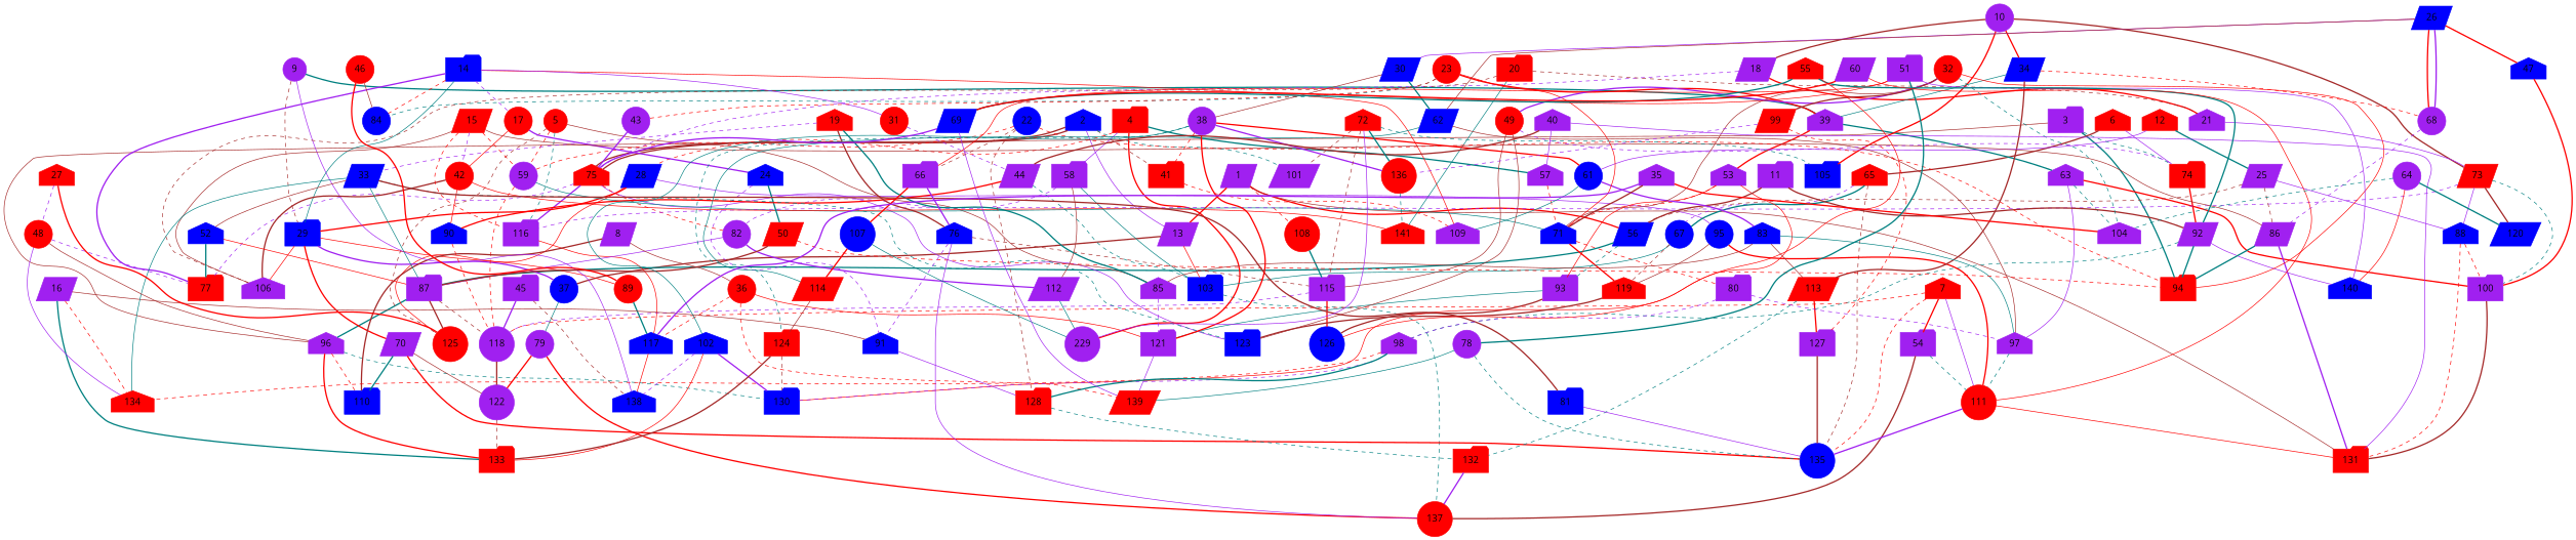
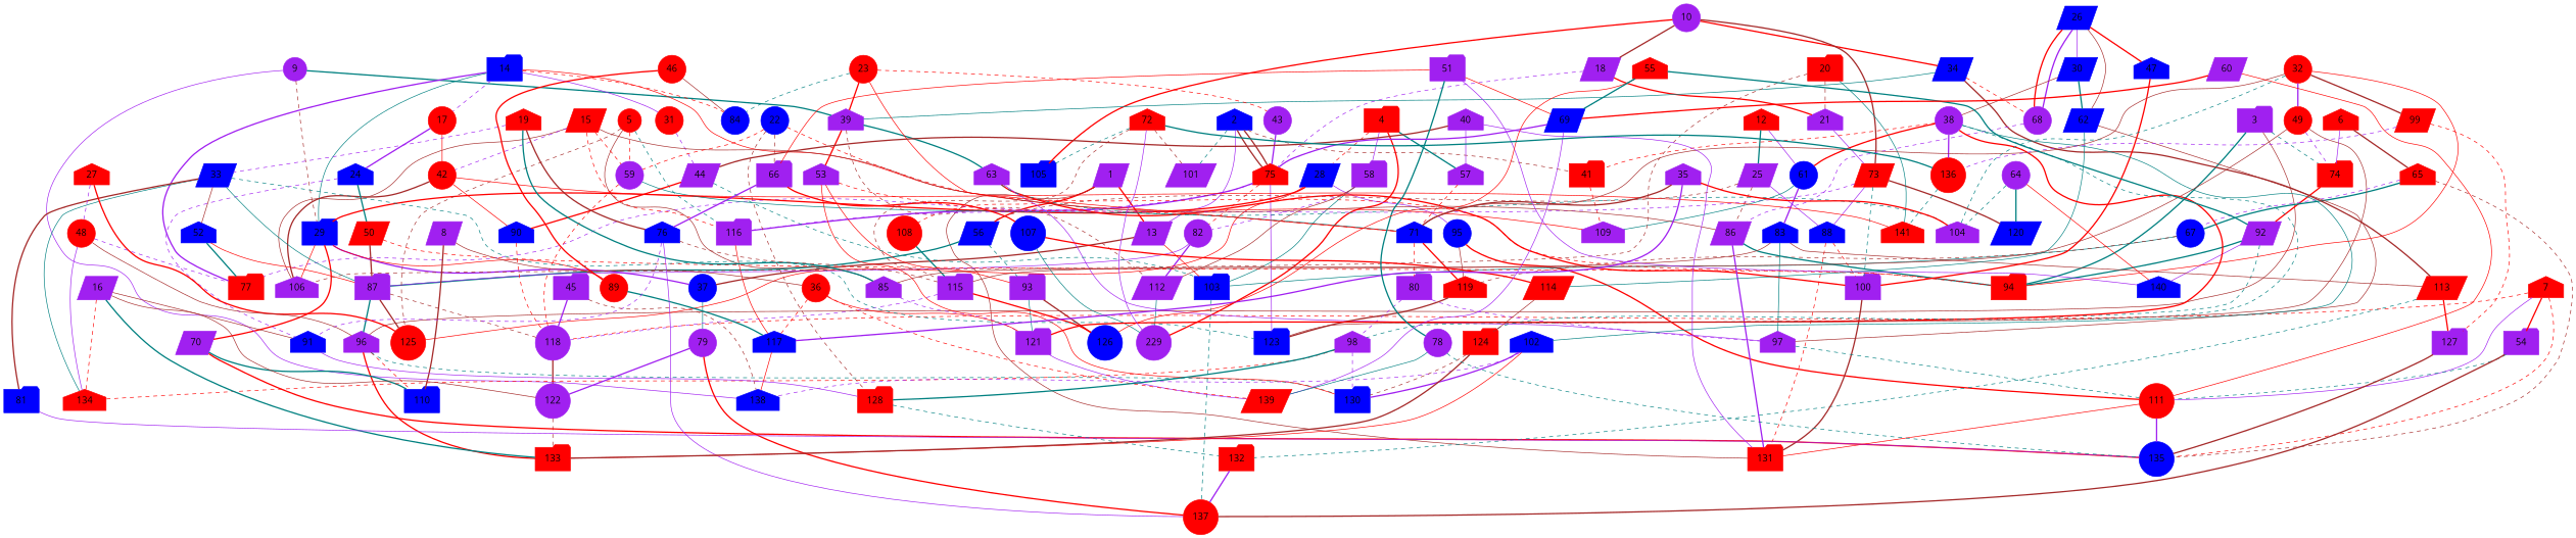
  graph {
    fontname="Open Sans"
    node [color=purple fontname="Open Sans" shape=house style=filled]
    edge [color=red fontname="Open Sans" style=bold]
    1 [shape=parallelogram]
    13 [shape=parallelogram]
    56 [color=blue shape=parallelogram]
    108 [color=red shape=circle]
    131 [color=red shape=folder]
    37 [color=blue shape=circle]
    103 [color=blue shape=folder]
    87 [shape=folder]
    93 [shape=folder]
    115 [shape=folder]
    2 [color=blue]
    41 [color=red shape=folder]
    75 [color=red]
    101 [shape=parallelogram]
    109
    116 [shape=folder]
    77 [color=red shape=folder]
    123 [color=blue shape=folder]
    82 [shape=circle]
    3 [shape=folder]
    74 [color=red shape=folder]
    94 [color=red shape=folder]
    96
    92 [shape=parallelogram]
    110 [color=blue shape=folder]
    133 [color=red shape=folder]
    130 [color=blue shape=folder]
    4 [color=red shape=folder]
    28 [color=blue shape=parallelogram]
    57
    58 [shape=folder]
    n32 [label=229 shape=circle]
    125 [color=red shape=circle]
    29 [color=blue shape=folder]
    95 [color=blue shape=circle]
    71 [color=blue]
    112 [shape=parallelogram]
    5 [color=red shape=circle]
    59 [shape=circle]
    85
    118 [shape=circle]
    121 [shape=folder]
    117 [color=blue]
    6 [color=red]
    65 [color=red]
    135 [color=blue shape=circle]
    67 [color=blue shape=circle]
    7 [color=red]
    54 [shape=folder]
    111 [color=red shape=circle]
    137 [color=red shape=circle]
    122 [shape=circle]
    8 [shape=parallelogram]
    36 [color=red shape=circle]
    139 [color=red shape=parallelogram]
    9 [shape=circle]
    39
    138 [color=blue]
    106
    70 [shape=parallelogram]
    89 [color=red shape=circle]
    53
    63
    10 [shape=circle]
    18 [shape=parallelogram]
    34 [color=blue shape=parallelogram]
    73 [color=red shape=parallelogram]
    105 [color=blue shape=folder]
    21
    68 [shape=circle]
    113 [color=red shape=parallelogram]
    88 [color=blue]
    100 [shape=folder]
    120 [color=blue shape=parallelogram]
-   11 [shape=folder]
    140 [color=blue]
    98
    12 [color=red]
    25 [shape=parallelogram]
    61 [color=blue shape=circle]
    86 [shape=parallelogram]
    83 [color=blue]
    79 [shape=circle]
    14 [color=blue shape=folder]
    17 [color=red shape=circle]
    31 [color=red shape=circle]
    84 [color=blue shape=circle]
    42 [color=red shape=circle]
    24 [color=blue]
    44 [shape=parallelogram]
    15 [color=red shape=parallelogram]
    141 [color=red]
    90 [color=blue]
    16 [shape=parallelogram]
    91 [color=blue]
    134 [color=red]
    128 [color=red shape=folder]
    50 [color=red shape=parallelogram]
    19 [color=red]
    33 [color=blue shape=parallelogram]
    76 [color=blue]
    52 [color=blue]
    81 [color=blue shape=folder]
    20 [color=red shape=folder]
    22 [color=blue shape=circle]
    66 [shape=folder]
    107 [color=blue shape=circle]
    132 [color=red shape=folder]
    23 [color=red shape=circle]
    43 [shape=circle]
    119 [color=red]
    80 [shape=folder]
    26 [color=blue shape=parallelogram]
    30 [color=blue shape=parallelogram]
    47 [color=blue]
    62 [color=blue shape=parallelogram]
    38 [shape=circle]
    97
    114 [color=red shape=parallelogram]
    27 [color=red]
    48 [color=red shape=circle]
    102 [color=blue]
    124 [color=red shape=folder]
    136 [color=red shape=circle]
    32 [color=red shape=circle]
    49 [color=red shape=circle]
    99 [color=red shape=parallelogram]
    104
    127 [shape=folder]
    35
    40
    45 [shape=folder]
    46 [color=red shape=circle]
    126 [color=blue shape=circle]
    51 [shape=folder]
    69 [color=blue shape=parallelogram]
    78 [shape=circle]
    55 [color=red]
    60 [shape=parallelogram]
    64 [shape=circle]
    72 [color=red]
    1 -- 13
    1 -- 56
    1 -- 108 [style=dashed]
    1 -- 131 [color=brown style=solid]
    13 -- 37 [color=brown]
    13 -- 103 [style=solid]
    56 -- 87 [color=teal]
    56 -- 93 [color=teal style=dashed]
    108 -- 115 [color=teal]
    37 -- 79 [color=teal style=solid]
    103 -- 137 [color=teal style=dashed]
    87 -- 96 [color=teal]
    87 -- 125 [color=brown]
    87 -- 118 [color=brown style=dashed]
    93 -- 121 [color=teal style=solid]
    93 -- 126 [color=brown]
    115 -- 118 [color=purple style=dashed]
    115 -- 126
    2 -- 13 [color=purple style=solid]
    2 -- 41 [color=brown style=dashed]
    2 -- 75 [color=brown]
    2 -- 75 [color=brown]
    2 -- 101 [color=teal style=dashed]
    41 -- 109 [style=dashed]
    75 -- 116 [color=purple]
    75 -- 77 [color=purple style=dashed]
    75 -- 123 [color=purple style=solid]
    75 -- 82 [style=dashed]
    116 -- 117 [style=solid]
    82 -- 87 [color=purple style=solid]
    82 -- 112 [color=purple]
    3 -- 74 [color=teal style=dashed]
    3 -- 94 [color=teal]
    3 -- 96 [color=brown style=solid]
    74 -- 92
    96 -- 110 [style=dashed]
    96 -- 133
    96 -- 130 [color=teal style=dashed]
    92 -- 94 [color=teal]
    92 -- 140 [color=purple style=solid]
    92 -- 98 [color=teal style=dashed]
    4 -- 28 [style=dashed]
    4 -- 57 [color=teal]
    4 -- 58 [color=purple style=solid]
    4 -- n32
    28 -- 125 [style=solid]
    28 -- 29
    28 -- 95 [color=purple style=solid]
    57 -- 71 [style=dashed]
    58 -- 103 [color=teal style=solid]
    58 -- 82 [color=purple style=dashed]
    58 -- 112 [color=brown style=solid]
    29 -- 37 [color=purple]
    29 -- 106 [style=solid]
    29 -- 70
    29 -- 89 [style=solid]
    95 -- 111
    95 -- 119 [color=brown style=solid]
    71 -- 119
    71 -- 80 [style=dashed]
    112 -- n32 [color=teal style=solid]
    5 -- 116 [color=teal style=dashed]
    5 -- 125 [color=brown style=dashed]
    5 -- 59 [style=dashed]
    5 -- 85 [color=brown style=solid]
    59 -- 71 [color=teal style=solid]
    59 -- 118 [style=dashed]
    85 -- 121 [color=purple style=dashed]
    118 -- 122 [color=brown]
    121 -- 139 [color=purple style=solid]
    117 -- 138 [style=solid]
    6 -- 74 [color=purple style=solid]
    6 -- 65 [color=brown]
    65 -- 135 [color=brown style=dashed]
    65 -- 67 [color=purple style=dashed]
    65 -- 67 [color=teal]
    67 -- 103 [color=teal style=solid]
    67 -- 119 [color=brown style=dashed]
    7 -- 118 [style=dashed]
    7 -- 135 [style=dashed]
    7 -- 54
    7 -- 111 [color=purple style=solid]
    54 -- 111 [color=teal style=dashed]
    54 -- 137 [color=brown]
    111 -- 131 [style=solid]
    111 -- 135 [color=purple]
    122 -- 133 [color=brown style=dashed]
    8 -- 110 [color=brown]
    8 -- 36 [color=brown style=solid]
    36 -- 121 [style=solid]
    36 -- 117 [style=dashed]
    36 -- 139 [style=dashed]
    9 -- 29 [color=brown style=dashed]
    9 -- 39 [color=teal]
    9 -- 138 [color=purple style=solid]
+   39 -- 112 [color=brown style=dashed]
    39 -- 53
    39 -- 63 [color=teal]
    70 -- 110 [color=teal]
    70 -- 135
    89 -- 117 [color=teal]
    53 -- 93 [style=solid]
    53 -- 130 [style=solid]
    53 -- 71 [style=dashed]
    63 -- 100
    63 -- 97 [color=purple style=solid]
    63 -- 104 [color=teal style=dashed]
    10 -- 18 [color=brown]
    10 -- 34
    10 -- 73 [color=brown]
    10 -- 105
    18 -- 75 [color=purple style=dashed]
    18 -- 21
    34 -- 39 [color=teal style=solid]
    34 -- 68 [style=dashed]
    34 -- 113 [color=brown]
    73 -- 116 [color=purple style=dashed]
    73 -- 88 [color=purple style=solid]
    73 -- 100 [color=teal style=dashed]
    73 -- 120 [color=brown]
    21 -- 73 [color=purple style=solid]
    68 -- 86 [color=purple style=dashed]
    113 -- 132 [color=teal style=dashed]
    113 -- 127
    88 -- 131 [style=dashed]
    88 -- 100 [style=dashed]
    100 -- 131 [color=brown]
-   11 -- 56 [color=brown]
-   11 -- 92 [color=brown]
    98 -- 130 [color=purple style=dashed]
    98 -- 134 [style=dashed]
    98 -- 128 [color=teal]
    12 -- 25 [color=teal]
    12 -- 61 [color=purple style=solid]
    25 -- 56 [color=brown style=dashed]
    25 -- 88 [color=purple style=solid]
    25 -- 86 [color=brown style=dashed]
    61 -- 109 [color=teal style=solid]
    61 -- 83 [color=purple]
    86 -- 131 [color=purple]
    86 -- 94 [color=teal]
    83 -- 85 [color=brown style=solid]
    83 -- 113 [color=brown style=solid]
    83 -- 97 [color=teal style=solid]
    79 -- 137
-   79 -- 122
+   79 -- 122 [color=purple]
    14 -- 109 [style=solid]
    14 -- 77 [color=purple]
    14 -- 29 [color=teal style=solid]
    14 -- 17 [color=purple style=dashed]
    14 -- 31 [color=purple style=solid]
    14 -- 84 [style=dashed]
    17 -- 42 [style=solid]
    17 -- 24 [color=purple]
    31 -- 44 [color=purple style=dashed]
    42 -- 106 [color=brown]
    42 -- 141 [style=solid]
    42 -- 90 [style=solid]
    24 -- 91 [color=purple style=dashed]
    24 -- 50 [color=teal]
    44 -- 103 [color=teal style=dashed]
    44 -- 90
    15 -- 116 [style=dashed]
    15 -- 59 [style=dashed]
    15 -- 106 [color=brown style=solid]
    15 -- 86 [color=brown style=solid]
    15 -- 42 [color=purple style=dashed]
    90 -- 118 [style=dashed]
    16 -- 133 [color=teal]
-   70 -- 122 [color=brown style=solid]
+   16 -- 122 [color=brown style=solid]
    16 -- 91 [color=brown style=solid]
    16 -- 134 [style=dashed]
    91 -- 128 [color=purple style=solid]
    128 -- 132 [color=teal style=dashed]
    50 -- 87 [color=brown]
    50 -- 94 [style=dashed]
    19 -- 85 [color=teal]
    19 -- 33 [color=purple style=dashed]
    19 -- 76 [color=brown]
    33 -- 87 [color=teal style=solid]
    33 -- 123 [color=teal style=dashed]
    33 -- 134 [color=teal style=solid]
    33 -- 52 [color=brown style=solid]
    33 -- 81 [color=brown]
    76 -- 115 [color=brown style=dashed]
    76 -- 137 [color=purple style=solid]
    76 -- 91 [color=purple style=dashed]
    52 -- 87 [style=solid]
    52 -- 77 [color=teal]
    81 -- 135 [color=purple style=solid]
    20 -- 106 [color=brown style=dashed]
    20 -- 21 [color=brown style=dashed]
    20 -- 141 [color=teal style=solid]
    22 -- 94 [style=dashed]
    22 -- 59 [style=dashed]
    22 -- 128 [color=brown style=dashed]
    22 -- 66 [color=brown style=dashed]
    66 -- 76 [color=purple]
    66 -- 107
    107 -- n32 [color=teal style=solid]
    107 -- 114
    132 -- 137 [color=purple]
    23 -- 71 [style=solid]
    23 -- 39
    23 -- 84 [color=teal style=dashed]
    23 -- 43 [style=dashed]
    43 -- 75 [color=purple]
    119 -- 123 [color=brown]
    80 -- 98 [color=purple style=dashed]
    80 -- 97 [color=purple style=dashed]
    26 -- 68
    26 -- 68 [color=purple]
    26 -- 30 [color=purple style=solid]
    26 -- 47
    26 -- 62 [color=brown style=solid]
    30 -- 62 [color=teal]
    30 -- 38 [color=brown style=solid]
    47 -- 100
    62 -- 97 [color=brown style=solid]
    62 -- 114 [color=teal style=solid]
    38 -- 41 [style=dashed]
    38 -- 121
    38 -- 61
    38 -- 102 [color=teal style=solid]
    38 -- 124 [color=teal style=dashed]
    38 -- 136 [color=purple]
    97 -- 111 [color=teal style=dashed]
    114 -- 124 [color=brown style=solid]
    27 -- 125
    27 -- 48 [color=purple style=dashed]
    48 -- 77 [color=purple style=dashed]
    48 -- 96 [color=brown style=solid]
    48 -- 134 [color=purple style=solid]
    102 -- 133 [style=solid]
    102 -- 130 [color=purple]
    102 -- 138 [color=purple style=dashed]
    124 -- 133 [color=brown]
    124 -- 130 [color=brown style=dashed]
    136 -- 141 [color=teal style=dashed]
    32 -- 94 [style=solid]
    32 -- 71 [color=brown style=solid]
    32 -- 49 [color=purple]
    32 -- 99 [color=brown]
    32 -- 104 [color=teal style=dashed]
    49 -- 115 [color=brown style=solid]
    49 -- 123 [color=brown style=solid]
    49 -- 74 [color=purple style=dashed]
    99 -- 136 [color=purple style=dashed]
    99 -- 127 [style=dashed]
    127 -- 135 [color=brown]
    35 -- 71 [color=brown]
    35 -- 117 [color=purple]
    35 -- 104
    40 -- 131 [color=purple style=solid]
    40 -- 57 [color=purple style=solid]
    40 -- 44 [color=brown]
    45 -- 118 [color=purple]
    45 -- 138 [color=brown style=dashed]
    46 -- 89
    46 -- 84 [color=brown style=solid]
    51 -- 140 [color=purple style=solid]
    51 -- 66 [style=solid]
    51 -- 69 [style=solid]
    51 -- 78 [color=teal]
    69 -- 75 [color=purple]
    69 -- 139 [color=purple style=solid]
    78 -- 135 [color=teal style=dashed]
    78 -- 139 [color=teal style=solid]
    55 -- 92 [color=teal]
    55 -- 126 [style=solid]
    55 -- 69 [color=teal]
    60 -- 111 [style=solid]
    60 -- 69
    64 -- 120 [color=teal]
    64 -- 140 [style=solid]
    64 -- 104 [color=teal style=dashed]
    72 -- 115 [color=brown style=dashed]
    72 -- 101 [color=brown style=dashed]
    72 -- n32 [color=purple style=solid]
    72 -- 105 [color=teal style=dashed]
    72 -- 136 [color=teal]
  }
